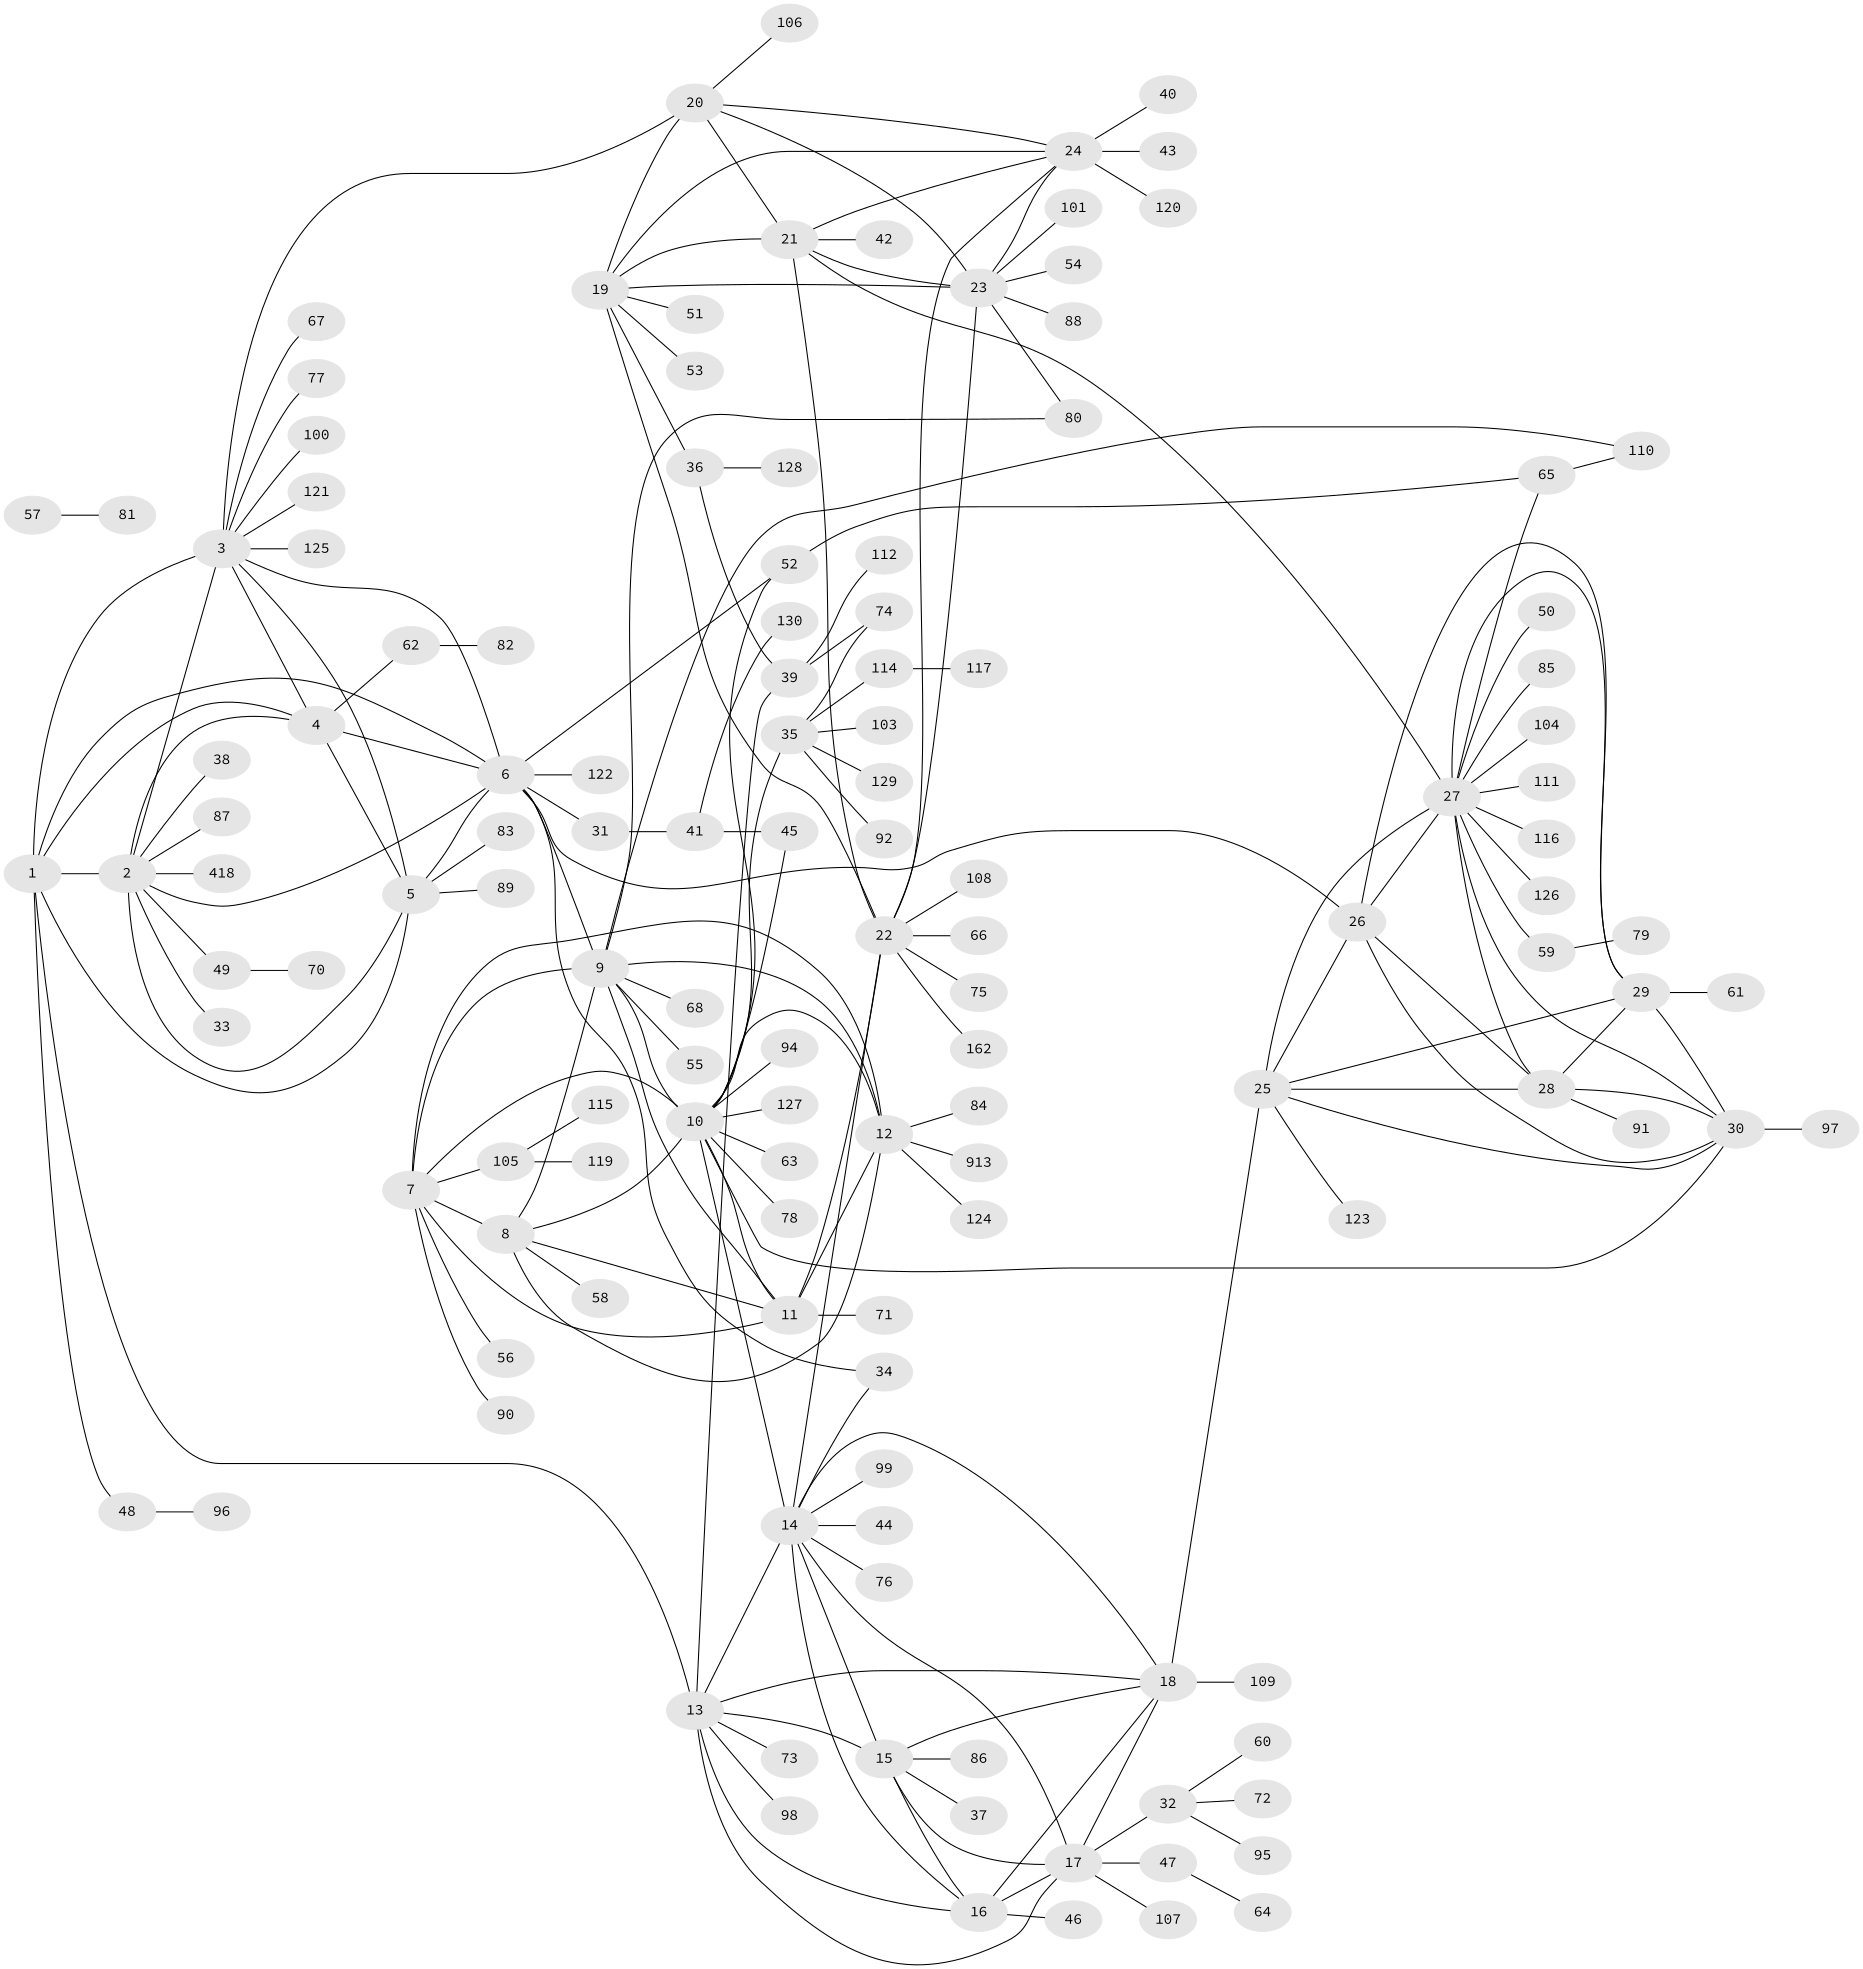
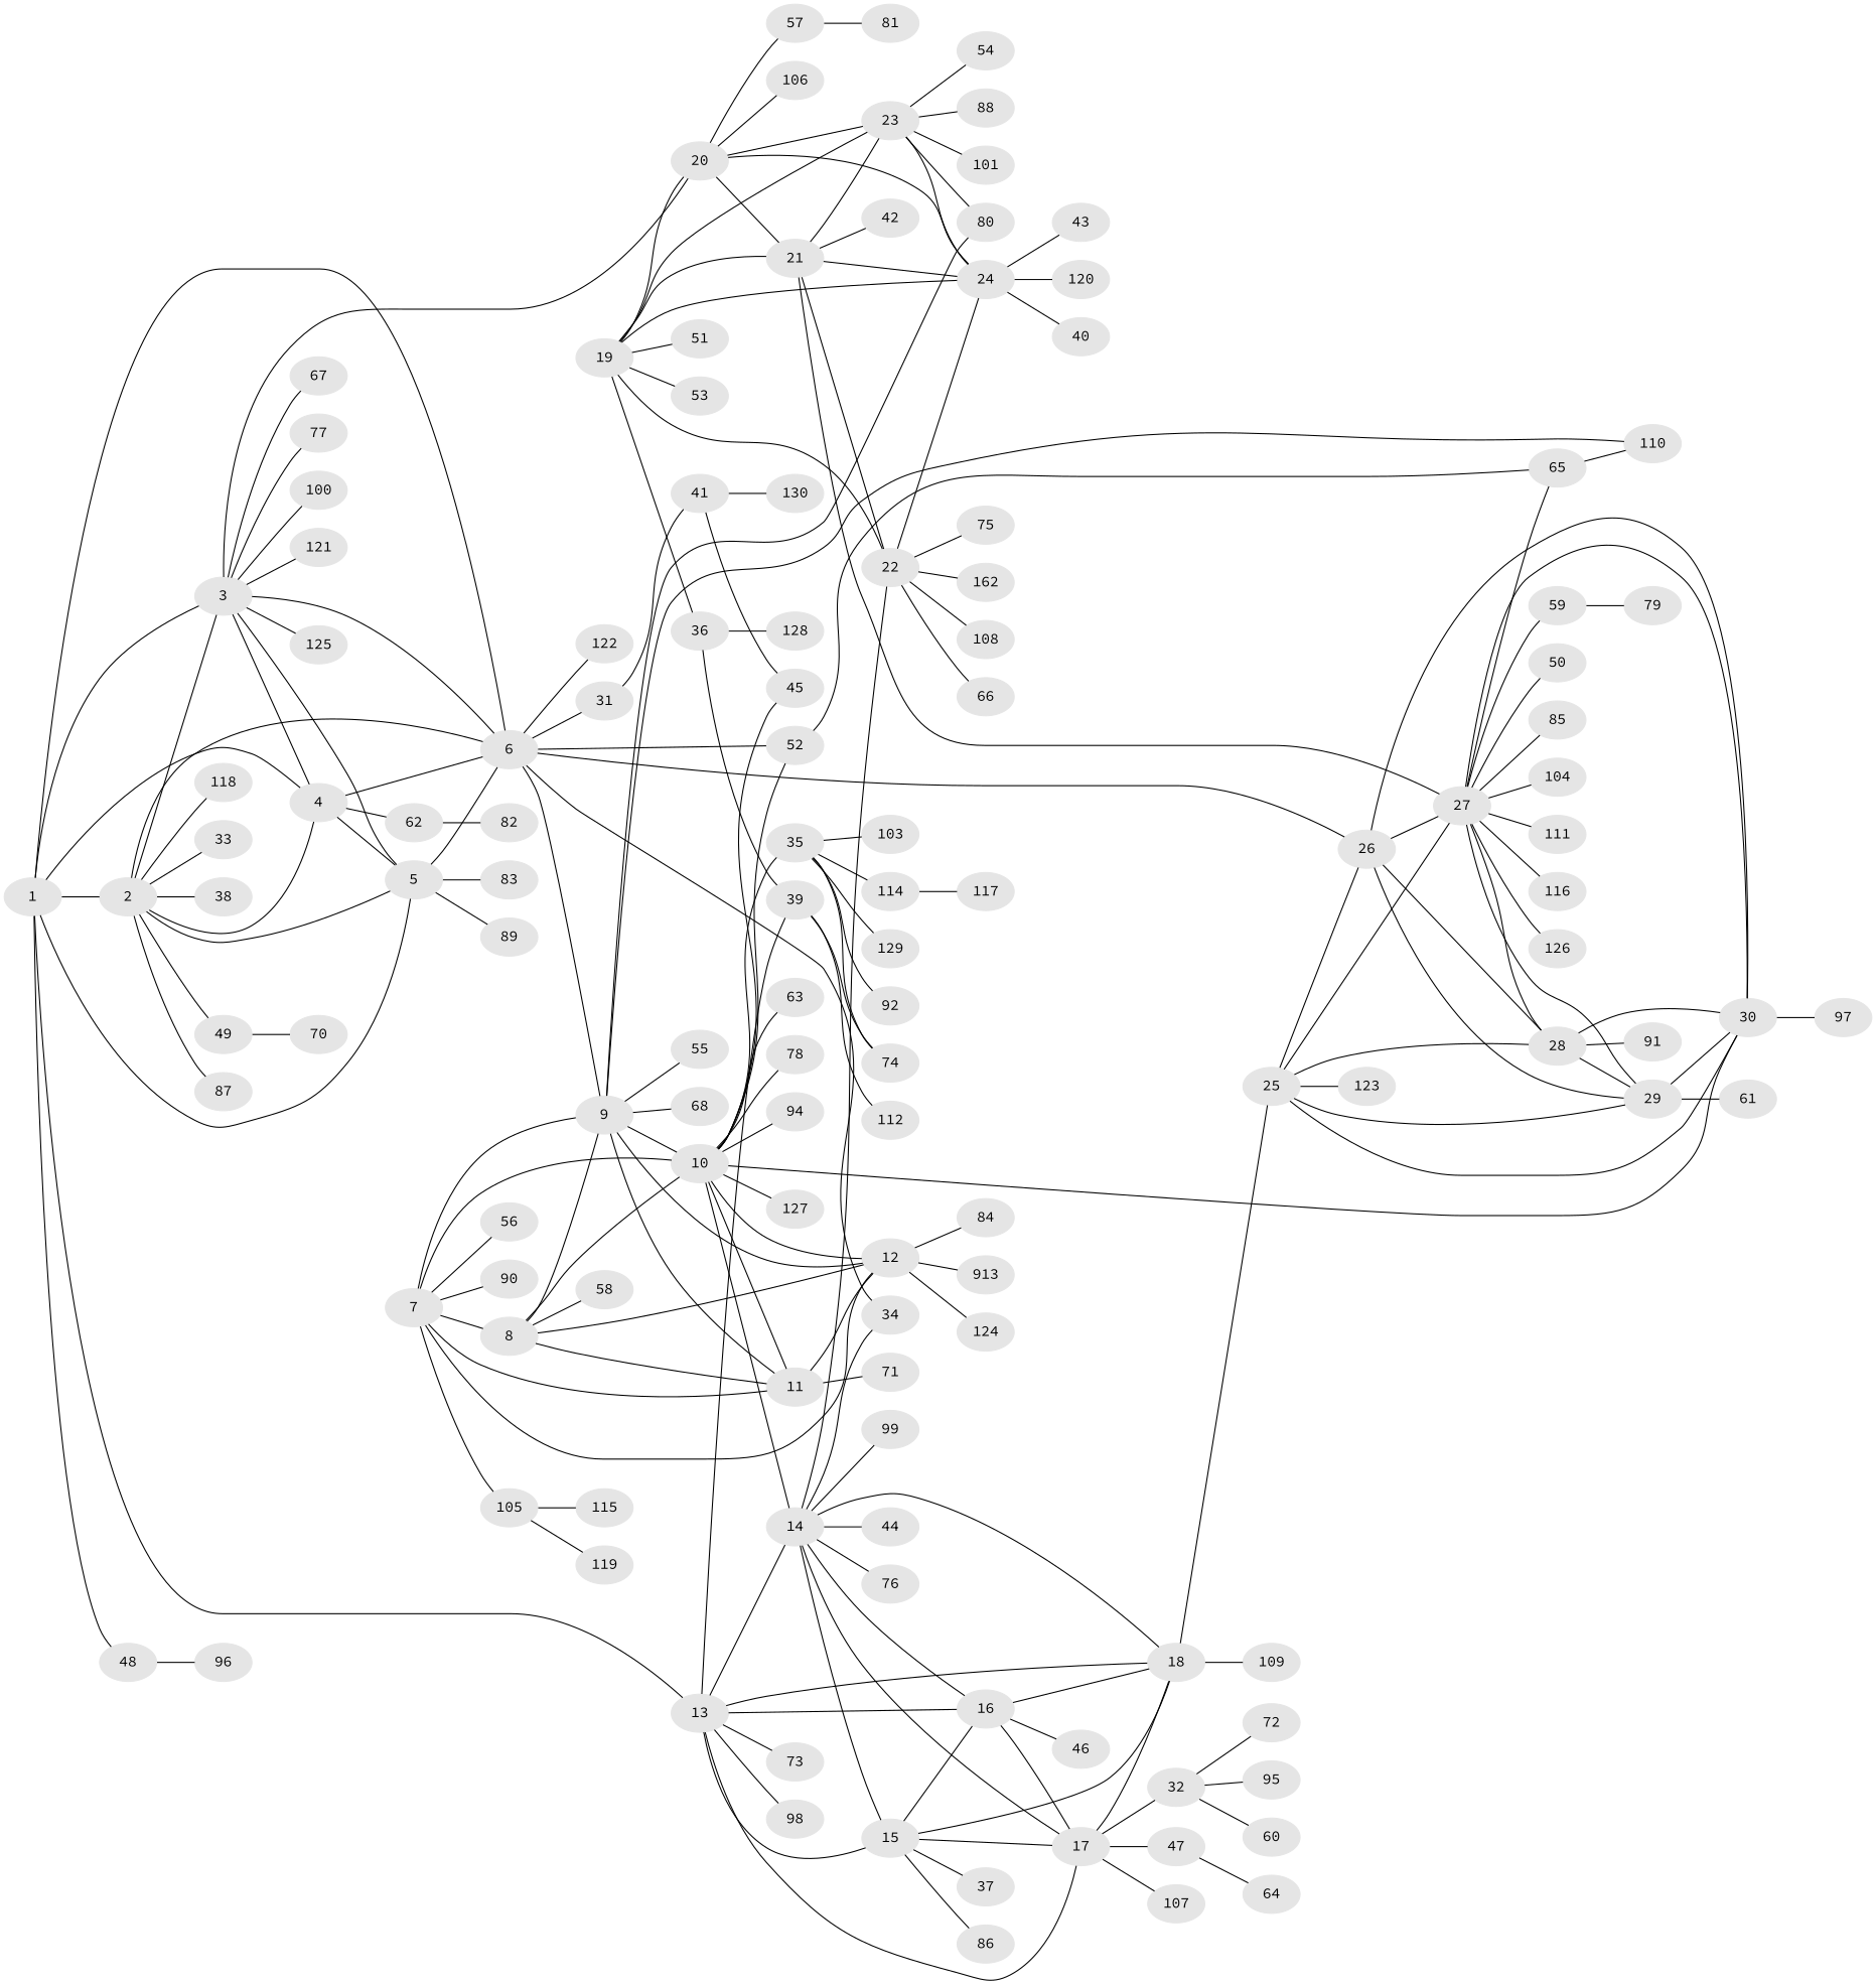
  graph {
    fontname="Source Code Pro"
    rankdir=LR
    node [color=gray90 fontname="Source Code Pro" style=filled]
    edge [fontname="Source Code Pro"]
    1
    2
    3
    4
    5
    6
    13
    48
    33
    38
    49
    87
-   118 [label=418]
+   118
    20
    67
    77
    100
    121
    125
    62
    83
    89
    9
    26
    31
    34
    52
    122
    14
    15
    16
    17
    18
    39
    73
    98
    96
    70
    21
    23
    24
    57
    106
    82
    10
    11
    12
    55
    68
    80
    110
    30
    27
    28
    29
    41
    65
    7
    8
    56
    90
    105
    58
    35
    45
    63
    78
    94
    127
    22
    71
    84
    n73 [label=913]
    124
    115
    119
    44
    76
    99
    97
    74
    92
    103
    114
    129
    66
    75
    n88 [label=162]
    108
    37
    86
    46
    32
    47
    107
    25
    109
    112
    60
    72
    95
    64
    123
    19
    36
    51
    53
    42
    54
    88
    101
    40
    43
    120
    128
    81
    50
    59
    85
    104
    111
    116
    126
    91
    61
    79
    130
    117
    1 -- 2
    1 -- 3
    1 -- 4
    1 -- 5
    1 -- 6
    1 -- 13
    1 -- 48
    2 -- 3
    2 -- 4
    2 -- 5
    2 -- 6
    2 -- 33
    2 -- 38
    2 -- 49
    2 -- 87
    2 -- 118
    3 -- 4
    3 -- 5
    3 -- 6
    3 -- 20
    3 -- 67
    3 -- 77
    3 -- 100
    3 -- 121
    3 -- 125
    4 -- 5
    4 -- 6
    4 -- 62
    5 -- 6
    5 -- 83
    5 -- 89
    6 -- 9
    6 -- 26
    6 -- 31
    6 -- 34
    6 -- 52
    6 -- 122
    13 -- 14
    13 -- 15
    13 -- 16
    13 -- 17
    13 -- 18
    13 -- 39
    13 -- 73
    13 -- 98
    48 -- 96
    49 -- 70
    20 -- 21
    20 -- 23
    20 -- 24
+   20 -- 57
    20 -- 106
    62 -- 82
    9 -- 10
    9 -- 11
    9 -- 12
    9 -- 55
    9 -- 68
    9 -- 80
    9 -- 110
    26 -- 30
    26 -- 27
    26 -- 28
    26 -- 29
    31 -- 41
    52 -- 65
    14 -- 34
    14 -- 15
    14 -- 16
    14 -- 17
    14 -- 18
    14 -- 22
    14 -- 44
    14 -- 76
    14 -- 99
    15 -- 16
    15 -- 17
    15 -- 18
    15 -- 37
    15 -- 86
    16 -- 17
    16 -- 18
    16 -- 46
    17 -- 18
    17 -- 32
    17 -- 47
    17 -- 107
    18 -- 25
    18 -- 109
    39 -- 74
    39 -- 112
    21 -- 23
    21 -- 24
    21 -- 27
    21 -- 22
    21 -- 42
    23 -- 24
    23 -- 80
    23 -- 54
    23 -- 88
    23 -- 101
    24 -- 40
    24 -- 43
    24 -- 120
    57 -- 81
    10 -- 52
    10 -- 14
    10 -- 11
    10 -- 12
    10 -- 30
    10 -- 35
    10 -- 45
    10 -- 63
    10 -- 78
    10 -- 94
    10 -- 127
    11 -- 12
-   11 -- 22
    11 -- 71
    12 -- 84
    12 -- n73
    12 -- 124
    30 -- 97
    27 -- 30
    27 -- 28
    27 -- 29
    27 -- 65
    27 -- 50
    27 -- 59
    27 -- 85
    27 -- 104
    27 -- 111
    27 -- 116
    27 -- 126
    28 -- 30
    28 -- 29
    28 -- 91
    29 -- 30
    29 -- 61
    41 -- 45
    41 -- 130
    65 -- 110
    7 -- 9
    7 -- 10
    7 -- 11
    7 -- 12
    7 -- 8
    7 -- 56
    7 -- 90
    7 -- 105
    8 -- 9
    8 -- 10
    8 -- 11
    8 -- 12
    8 -- 58
    105 -- 115
    105 -- 119
    35 -- 74
    35 -- 92
    35 -- 103
    35 -- 114
    35 -- 129
-   22 -- 23
    22 -- 24
    22 -- 66
    22 -- 75
    22 -- n88
    22 -- 108
    114 -- 117
    32 -- 60
    32 -- 72
    32 -- 95
    47 -- 64
    25 -- 26
    25 -- 30
    25 -- 27
    25 -- 28
    25 -- 29
    25 -- 123
    19 -- 20
    19 -- 21
    19 -- 23
    19 -- 24
    19 -- 22
    19 -- 36
    19 -- 51
    19 -- 53
    36 -- 39
    36 -- 128
    59 -- 79
  }
